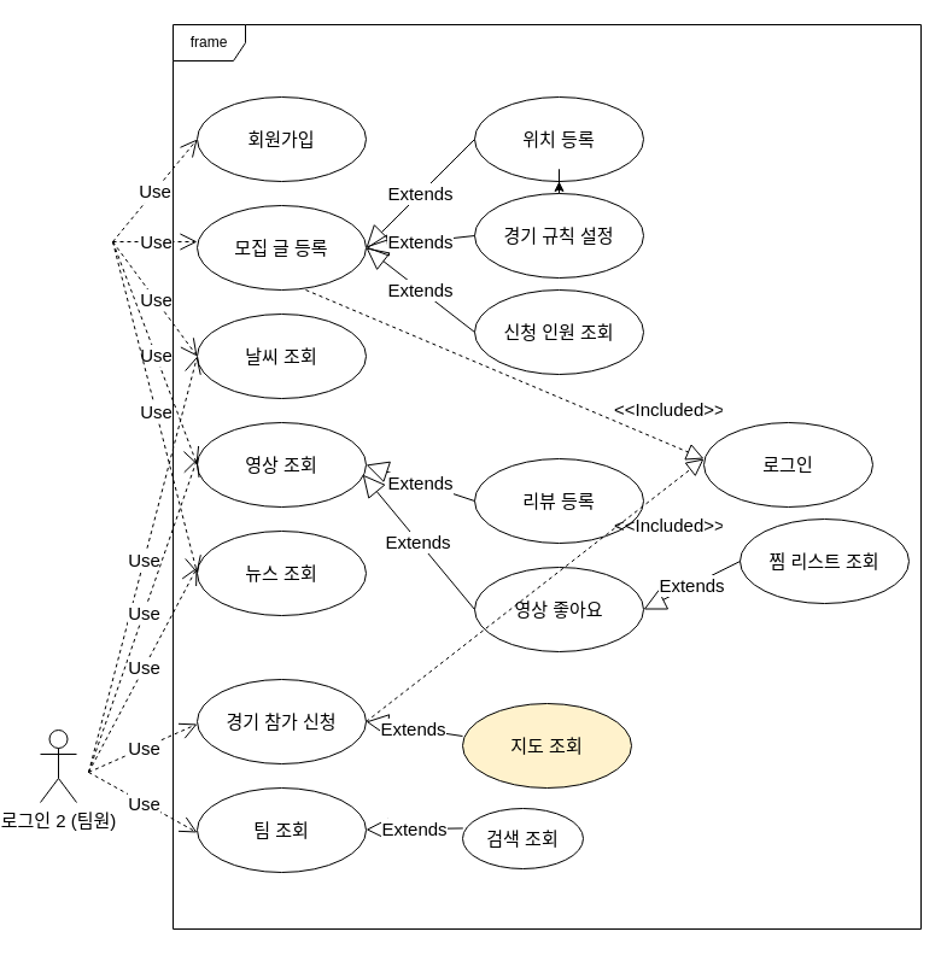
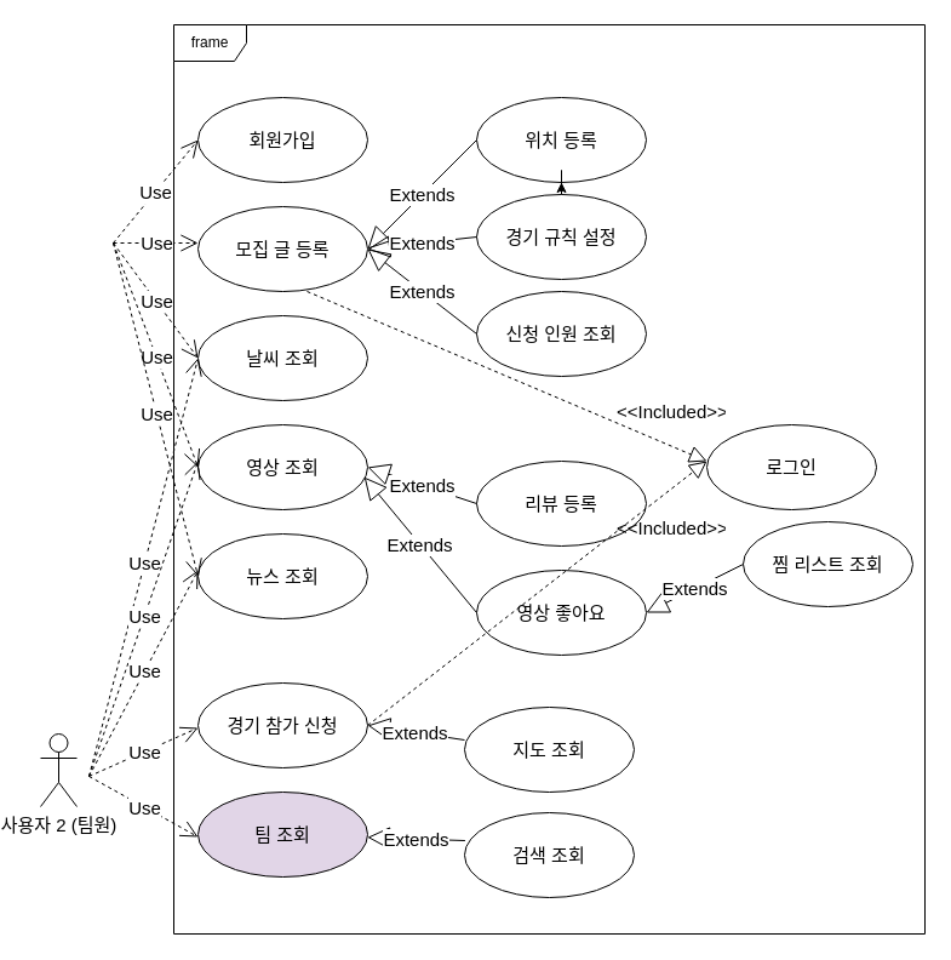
  <mxCell id="0" />
  <mxCell id="1" parent="0" />
  <mxCell id="2" value="회원가입" style="ellipse;whiteSpace=wrap;html=1;fontSize=15;" vertex="1" parent="1"><mxGeometry x="150" y="80" width="140" height="70" as="geometry" /></mxCell>
  <mxCell id="3" value="모집 글 등록" style="ellipse;whiteSpace=wrap;html=1;fontSize=15;" vertex="1" parent="1"><mxGeometry x="150" y="170" width="140" height="70" as="geometry" /></mxCell>
  <mxCell id="4" value="날씨 조회" style="ellipse;whiteSpace=wrap;html=1;fontSize=15;" vertex="1" parent="1"><mxGeometry x="150" y="260" width="140" height="70" as="geometry" /></mxCell>
  <mxCell id="5" value="위치 등록" style="ellipse;whiteSpace=wrap;html=1;fontSize=15;" vertex="1" parent="1"><mxGeometry x="380" y="80" width="140" height="70" as="geometry" /></mxCell>
  <mxCell id="6" value="" style="edgeStyle=orthogonalEdgeStyle;rounded=0;orthogonalLoop=1;jettySize=auto;html=1;" edge="1" parent="1" source="7" target="5"><mxGeometry relative="1" as="geometry" /></mxCell>
  <mxCell id="7" value="경기 규칙 설정" style="ellipse;whiteSpace=wrap;html=1;fontSize=15;" vertex="1" parent="1"><mxGeometry x="380" y="160" width="140" height="70" as="geometry" /></mxCell>
  <mxCell id="8" value="신청 인원 조회" style="ellipse;whiteSpace=wrap;html=1;fontSize=15;" vertex="1" parent="1"><mxGeometry x="380" y="240" width="140" height="70" as="geometry" /></mxCell>
  <mxCell id="9" value="Extends" style="endArrow=block;endSize=16;endFill=0;html=1;rounded=0;entryX=1;entryY=0.5;entryDx=0;entryDy=0;exitX=0;exitY=0.5;exitDx=0;exitDy=0;fontSize=15;" edge="1" parent="1" source="5" target="3"><mxGeometry width="160" relative="1" as="geometry"><mxPoint x="370" y="114.41" as="sourcePoint" /><mxPoint x="530" y="114.41" as="targetPoint" /></mxGeometry></mxCell>
  <mxCell id="10" value="Extends" style="endArrow=block;endSize=16;endFill=0;html=1;rounded=0;entryX=1;entryY=0.5;entryDx=0;entryDy=0;exitX=0;exitY=0.5;exitDx=0;exitDy=0;fontSize=15;" edge="1" parent="1" source="7" target="3"><mxGeometry width="160" relative="1" as="geometry"><mxPoint x="380" y="200" as="sourcePoint" /><mxPoint x="290" y="290" as="targetPoint" /></mxGeometry></mxCell>
  <mxCell id="11" value="Extends" style="endArrow=block;endSize=16;endFill=0;html=1;rounded=0;entryX=1;entryY=0.5;entryDx=0;entryDy=0;exitX=0;exitY=0.5;exitDx=0;exitDy=0;fontSize=15;" edge="1" parent="1" source="8" target="3"><mxGeometry x="0.002" width="160" relative="1" as="geometry"><mxPoint x="400" y="320" as="sourcePoint" /><mxPoint x="310" y="330" as="targetPoint" /><mxPoint as="offset" /></mxGeometry></mxCell>
- <mxCell id="12" value="로그인 2 (팀원)" style="shape=umlActor;verticalLabelPosition=bottom;verticalAlign=top;html=1;outlineConnect=0;fontSize=15;" vertex="1" parent="1"><mxGeometry x="20" y="605" width="30" height="60" as="geometry" /></mxCell>
+ <mxCell id="12" value="사용자 2 (팀원)" style="shape=umlActor;verticalLabelPosition=bottom;verticalAlign=top;html=1;outlineConnect=0;fontSize=15;" vertex="1" parent="1"><mxGeometry x="20" y="605" width="30" height="60" as="geometry" /></mxCell>
  <mxCell id="13" value="" style="endArrow=block;dashed=1;endFill=0;endSize=12;html=1;rounded=0;fontSize=15;" edge="1" parent="1"><mxGeometry width="160" relative="1" as="geometry"><mxPoint x="240" y="240" as="sourcePoint" /><mxPoint x="570" y="380" as="targetPoint" /></mxGeometry></mxCell>
  <mxCell id="14" value="로그인" style="ellipse;whiteSpace=wrap;html=1;fontSize=15;" vertex="1" parent="1"><mxGeometry x="570" y="350" width="140" height="70" as="geometry" /></mxCell>
  <mxCell id="15" value="&amp;lt;&amp;lt;Included&amp;gt;&amp;gt;" style="text;strokeColor=none;fillColor=none;align=left;verticalAlign=top;spacingLeft=4;spacingRight=4;overflow=hidden;rotatable=0;points=[[0,0.5],[1,0.5]];portConstraint=eastwest;whiteSpace=wrap;html=1;fontSize=15;" vertex="1" parent="1"><mxGeometry x="490" y="324" width="100" height="26" as="geometry" /></mxCell>
  <mxCell id="16" value="영상 조회" style="ellipse;whiteSpace=wrap;html=1;fontSize=15;" vertex="1" parent="1"><mxGeometry x="150" y="350" width="140" height="70" as="geometry" /></mxCell>
  <mxCell id="17" value="리뷰 등록" style="ellipse;whiteSpace=wrap;html=1;fontSize=15;" vertex="1" parent="1"><mxGeometry x="380" y="380" width="140" height="70" as="geometry" /></mxCell>
  <mxCell id="18" value="영상 좋아요" style="ellipse;whiteSpace=wrap;html=1;fontSize=15;" vertex="1" parent="1"><mxGeometry x="380" y="470" width="140" height="70" as="geometry" /></mxCell>
  <mxCell id="19" value="Extends" style="endArrow=block;endSize=16;endFill=0;html=1;rounded=0;entryX=1;entryY=0.5;entryDx=0;entryDy=0;exitX=0;exitY=0.5;exitDx=0;exitDy=0;fontSize=15;" edge="1" parent="1" source="17" target="16"><mxGeometry width="160" relative="1" as="geometry"><mxPoint x="378" y="510" as="sourcePoint" /><mxPoint x="288" y="440" as="targetPoint" /></mxGeometry></mxCell>
  <mxCell id="20" value="Extends" style="endArrow=block;endSize=16;endFill=0;html=1;rounded=0;entryX=0.98;entryY=0.616;entryDx=0;entryDy=0;exitX=0;exitY=0.5;exitDx=0;exitDy=0;fontSize=15;entryPerimeter=0;" edge="1" parent="1" source="18" target="16"><mxGeometry width="160" relative="1" as="geometry"><mxPoint x="390" y="425" as="sourcePoint" /><mxPoint x="300" y="425" as="targetPoint" /></mxGeometry></mxCell>
  <mxCell id="21" value="뉴스 조회" style="ellipse;whiteSpace=wrap;html=1;fontSize=15;" vertex="1" parent="1"><mxGeometry x="150" y="440" width="140" height="70" as="geometry" /></mxCell>
  <mxCell id="22" value="경기 참가 신청" style="ellipse;whiteSpace=wrap;html=1;fontSize=15;" vertex="1" parent="1"><mxGeometry x="150" y="563" width="140" height="70" as="geometry" /></mxCell>
  <mxCell id="23" value="찜 리스트 조회" style="ellipse;whiteSpace=wrap;html=1;fontSize=15;" vertex="1" parent="1"><mxGeometry x="600" y="430" width="140" height="70" as="geometry" /></mxCell>
  <mxCell id="24" value="Extends" style="endArrow=block;endSize=16;endFill=0;html=1;rounded=0;entryX=1;entryY=0.5;entryDx=0;entryDy=0;exitX=0;exitY=0.5;exitDx=0;exitDy=0;fontSize=15;" edge="1" parent="1" source="23" target="18"><mxGeometry width="160" relative="1" as="geometry"><mxPoint x="390" y="541" as="sourcePoint" /><mxPoint x="297" y="429" as="targetPoint" /></mxGeometry></mxCell>
  <mxCell id="25" value="Use" style="endArrow=open;endSize=12;dashed=1;html=1;rounded=0;entryX=0;entryY=0.5;entryDx=0;entryDy=0;fontSize=15;" edge="1" parent="1" target="2"><mxGeometry width="160" relative="1" as="geometry"><mxPoint x="80" y="200" as="sourcePoint" /><mxPoint x="110" y="414.29" as="targetPoint" /></mxGeometry></mxCell>
  <mxCell id="26" value="Use" style="endArrow=open;endSize=12;dashed=1;html=1;rounded=0;entryX=0;entryY=0.5;entryDx=0;entryDy=0;fontSize=15;" edge="1" parent="1"><mxGeometry x="0.02" width="160" relative="1" as="geometry"><mxPoint x="80" y="200" as="sourcePoint" /><mxPoint x="150" y="200" as="targetPoint" /><mxPoint as="offset" /></mxGeometry></mxCell>
  <mxCell id="27" value="Use" style="endArrow=open;endSize=12;dashed=1;html=1;rounded=0;entryX=0;entryY=0.5;entryDx=0;entryDy=0;fontSize=15;" edge="1" parent="1" target="4"><mxGeometry x="0.02" width="160" relative="1" as="geometry"><mxPoint x="80" y="200" as="sourcePoint" /><mxPoint x="160" y="210" as="targetPoint" /><mxPoint as="offset" /></mxGeometry></mxCell>
  <mxCell id="28" value="Use" style="endArrow=open;endSize=12;dashed=1;html=1;rounded=0;entryX=0;entryY=0.5;entryDx=0;entryDy=0;fontSize=15;" edge="1" parent="1" target="16"><mxGeometry x="0.02" width="160" relative="1" as="geometry"><mxPoint x="80" y="200" as="sourcePoint" /><mxPoint x="160" y="305" as="targetPoint" /><mxPoint as="offset" /></mxGeometry></mxCell>
  <mxCell id="29" value="Use" style="endArrow=open;endSize=12;dashed=1;html=1;rounded=0;entryX=0;entryY=0.5;entryDx=0;entryDy=0;fontSize=15;" edge="1" parent="1" target="21"><mxGeometry x="0.02" width="160" relative="1" as="geometry"><mxPoint x="80" y="200" as="sourcePoint" /><mxPoint x="160" y="395" as="targetPoint" /><mxPoint as="offset" /></mxGeometry></mxCell>
  <mxCell id="30" value="frame" style="shape=umlFrame;whiteSpace=wrap;html=1;pointerEvents=0;" vertex="1" parent="1"><mxGeometry x="130" y="20" width="620" height="750" as="geometry" /></mxCell>
- <mxCell id="31" value="팀 조회" style="ellipse;whiteSpace=wrap;html=1;fontSize=15;" vertex="1" parent="1"><mxGeometry x="150" y="653" width="140" height="70" as="geometry" /></mxCell>
+ <mxCell id="31" value="팀 조회" style="ellipse;whiteSpace=wrap;html=1;fontSize=15;fillColor=#e1d5e7;" vertex="1" parent="1"><mxGeometry x="150" y="653" width="140" height="70" as="geometry" /></mxCell>
  <mxCell id="32" value="" style="endArrow=block;dashed=1;endFill=0;endSize=12;html=1;rounded=0;fontSize=15;exitX=1;exitY=0.5;exitDx=0;exitDy=0;" edge="1" parent="1" source="22"><mxGeometry width="160" relative="1" as="geometry"><mxPoint x="250" y="250" as="sourcePoint" /><mxPoint x="570" y="380" as="targetPoint" /></mxGeometry></mxCell>
  <mxCell id="33" value="&amp;lt;&amp;lt;Included&amp;gt;&amp;gt;" style="text;strokeColor=none;fillColor=none;align=left;verticalAlign=top;spacingLeft=4;spacingRight=4;overflow=hidden;rotatable=0;points=[[0,0.5],[1,0.5]];portConstraint=eastwest;whiteSpace=wrap;html=1;fontSize=15;" vertex="1" parent="1"><mxGeometry x="490" y="420" width="100" height="26" as="geometry" /></mxCell>
  <mxCell id="34" value="Use" style="endArrow=open;endSize=12;dashed=1;html=1;rounded=0;entryX=0;entryY=0.5;entryDx=0;entryDy=0;fontSize=15;" edge="1" parent="1" target="4"><mxGeometry x="0.02" width="160" relative="1" as="geometry"><mxPoint x="60" y="640" as="sourcePoint" /><mxPoint x="100" y="599" as="targetPoint" /><mxPoint as="offset" /></mxGeometry></mxCell>
  <mxCell id="35" value="Use" style="endArrow=open;endSize=12;dashed=1;html=1;rounded=0;entryX=0;entryY=0.5;entryDx=0;entryDy=0;fontSize=15;" edge="1" parent="1"><mxGeometry x="0.02" width="160" relative="1" as="geometry"><mxPoint x="60" y="640" as="sourcePoint" /><mxPoint x="150" y="380" as="targetPoint" /><mxPoint as="offset" /></mxGeometry></mxCell>
  <mxCell id="36" value="Use" style="endArrow=open;endSize=12;dashed=1;html=1;rounded=0;entryX=0;entryY=0.5;entryDx=0;entryDy=0;fontSize=15;" edge="1" parent="1"><mxGeometry x="0.02" width="160" relative="1" as="geometry"><mxPoint x="60" y="640" as="sourcePoint" /><mxPoint x="150" y="470" as="targetPoint" /><mxPoint as="offset" /></mxGeometry></mxCell>
  <mxCell id="37" value="Use" style="endArrow=open;endSize=12;dashed=1;html=1;rounded=0;entryX=0;entryY=0.5;entryDx=0;entryDy=0;fontSize=15;" edge="1" parent="1"><mxGeometry x="0.02" width="160" relative="1" as="geometry"><mxPoint x="60" y="640" as="sourcePoint" /><mxPoint x="150" y="600" as="targetPoint" /><mxPoint as="offset" /></mxGeometry></mxCell>
  <mxCell id="38" value="Use" style="endArrow=open;endSize=12;dashed=1;html=1;rounded=0;entryX=0;entryY=0.5;entryDx=0;entryDy=0;fontSize=15;" edge="1" parent="1"><mxGeometry x="0.02" width="160" relative="1" as="geometry"><mxPoint x="60" y="640" as="sourcePoint" /><mxPoint x="150" y="690" as="targetPoint" /><mxPoint as="offset" /></mxGeometry></mxCell>
- <mxCell id="39" value="지도 조회" style="ellipse;whiteSpace=wrap;html=1;fontSize=15;fillColor=#fff2cc;" vertex="1" parent="1"><mxGeometry x="370" y="583" width="140" height="70" as="geometry" /></mxCell>
- <mxCell id="40" value="검색 조회" style="ellipse;whiteSpace=wrap;html=1;fontSize=15;" vertex="1" parent="1"><mxGeometry x="370" y="670" width="100" height="50" as="geometry" /></mxCell>
+ <mxCell id="39" value="지도 조회" style="ellipse;whiteSpace=wrap;html=1;fontSize=15;" vertex="1" parent="1"><mxGeometry x="370" y="583" width="140" height="70" as="geometry" /></mxCell>
+ <mxCell id="40" value="검색 조회" style="ellipse;whiteSpace=wrap;html=1;fontSize=15;" vertex="1" parent="1"><mxGeometry x="370" y="670" width="140" height="70" as="geometry" /></mxCell>
  <mxCell id="41" value="Extends" style="endArrow=block;endSize=16;endFill=0;html=1;rounded=0;entryX=1;entryY=0.5;entryDx=0;entryDy=0;exitX=0;exitY=0.5;exitDx=0;exitDy=0;fontSize=15;" edge="1" parent="1" target="22"><mxGeometry x="0.002" width="160" relative="1" as="geometry"><mxPoint x="370" y="610" as="sourcePoint" /><mxPoint x="280" y="540" as="targetPoint" /><mxPoint as="offset" /></mxGeometry></mxCell>
  <mxCell id="42" value="Extends" style="endArrow=block;endSize=16;endFill=0;html=1;rounded=0;exitX=0.003;exitY=0.329;exitDx=0;exitDy=0;fontSize=15;exitPerimeter=0;" edge="1" parent="1" source="40" target="31"><mxGeometry x="0.002" width="160" relative="1" as="geometry"><mxPoint x="380" y="620" as="sourcePoint" /><mxPoint x="290" y="600" as="targetPoint" /><mxPoint as="offset" /></mxGeometry></mxCell>
